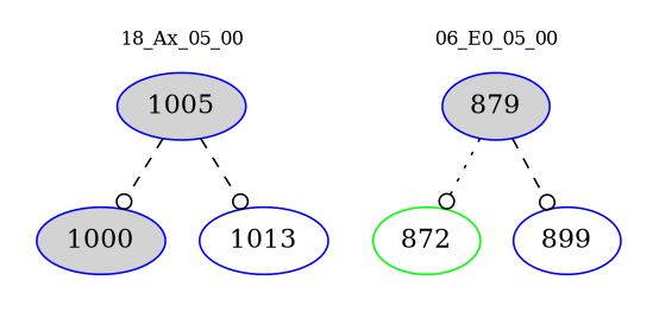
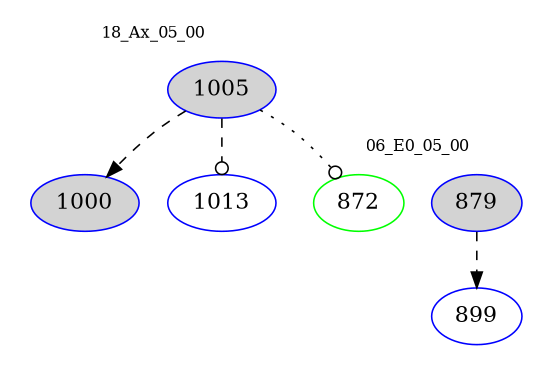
  digraph {
    node [color=blue fillcolor=lightgrey style=filled]
    edge [arrowhead=normal color=black style=dashed]
    n1 [label=1005]
    n2 [label=1000]
    n3 [fillcolor=white label=1013]
    n4 [label=879]
    n5 [color=green fillcolor=white label=872]
    n6 [fillcolor=white label=899]
    subgraph cluster_1 {
      color=white
      fontsize=10
      label="18_Ax_05_00"
      n1
      n2
      n3
    }
    subgraph cluster_2 {
      color=white
      fontsize=10
      label="06_E0_05_00"
      n4
      n5
      n6
    }
-   n1 -> n2 [arrowhead=odot]
+   n1 -> n2
    n1 -> n3 [arrowhead=odot]
-   n4 -> n5 [arrowhead=odot style=dotted]
-   n4 -> n6 [arrowhead=odot]
+   n1 -> n5 [arrowhead=odot style=dotted]
+   n4 -> n6
  }
